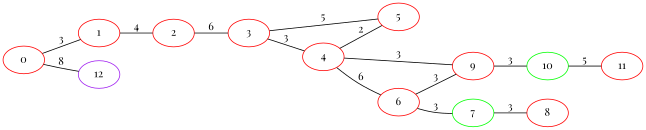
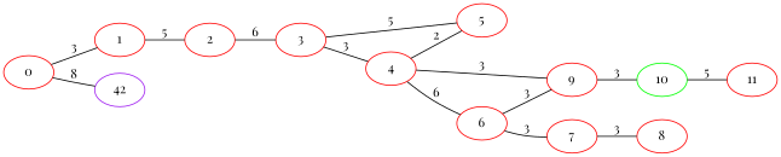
  graph {
    fontname="Playfair Display"
    rankdir=LR
    node [color=red fontname="Playfair Display" weight=1]
    edge [fontname="Playfair Display"]
    0
    1
-   12 [color=purple weight=4]
+   12 [color=purple weight=4 label=42]
    2
    3
    4
    5
    6
    9
-   7 [color=green weight=2]
+   7 [weight=2]
    10 [color=green weight=2]
    8
    11
    0 -- 1 [label=3]
    0 -- 12 [label=8]
-   1 -- 2 [label=4]
+   1 -- 2 [label=5]
    2 -- 3 [label=6]
    3 -- 4 [label=3]
    3 -- 5 [label=5]
    4 -- 5 [label=2]
    4 -- 6 [label=6]
    4 -- 9 [label=3]
    6 -- 9 [label=3]
    6 -- 7 [label=3]
    9 -- 10 [label=3]
    7 -- 8 [label=3]
    10 -- 11 [label=5]
  }
